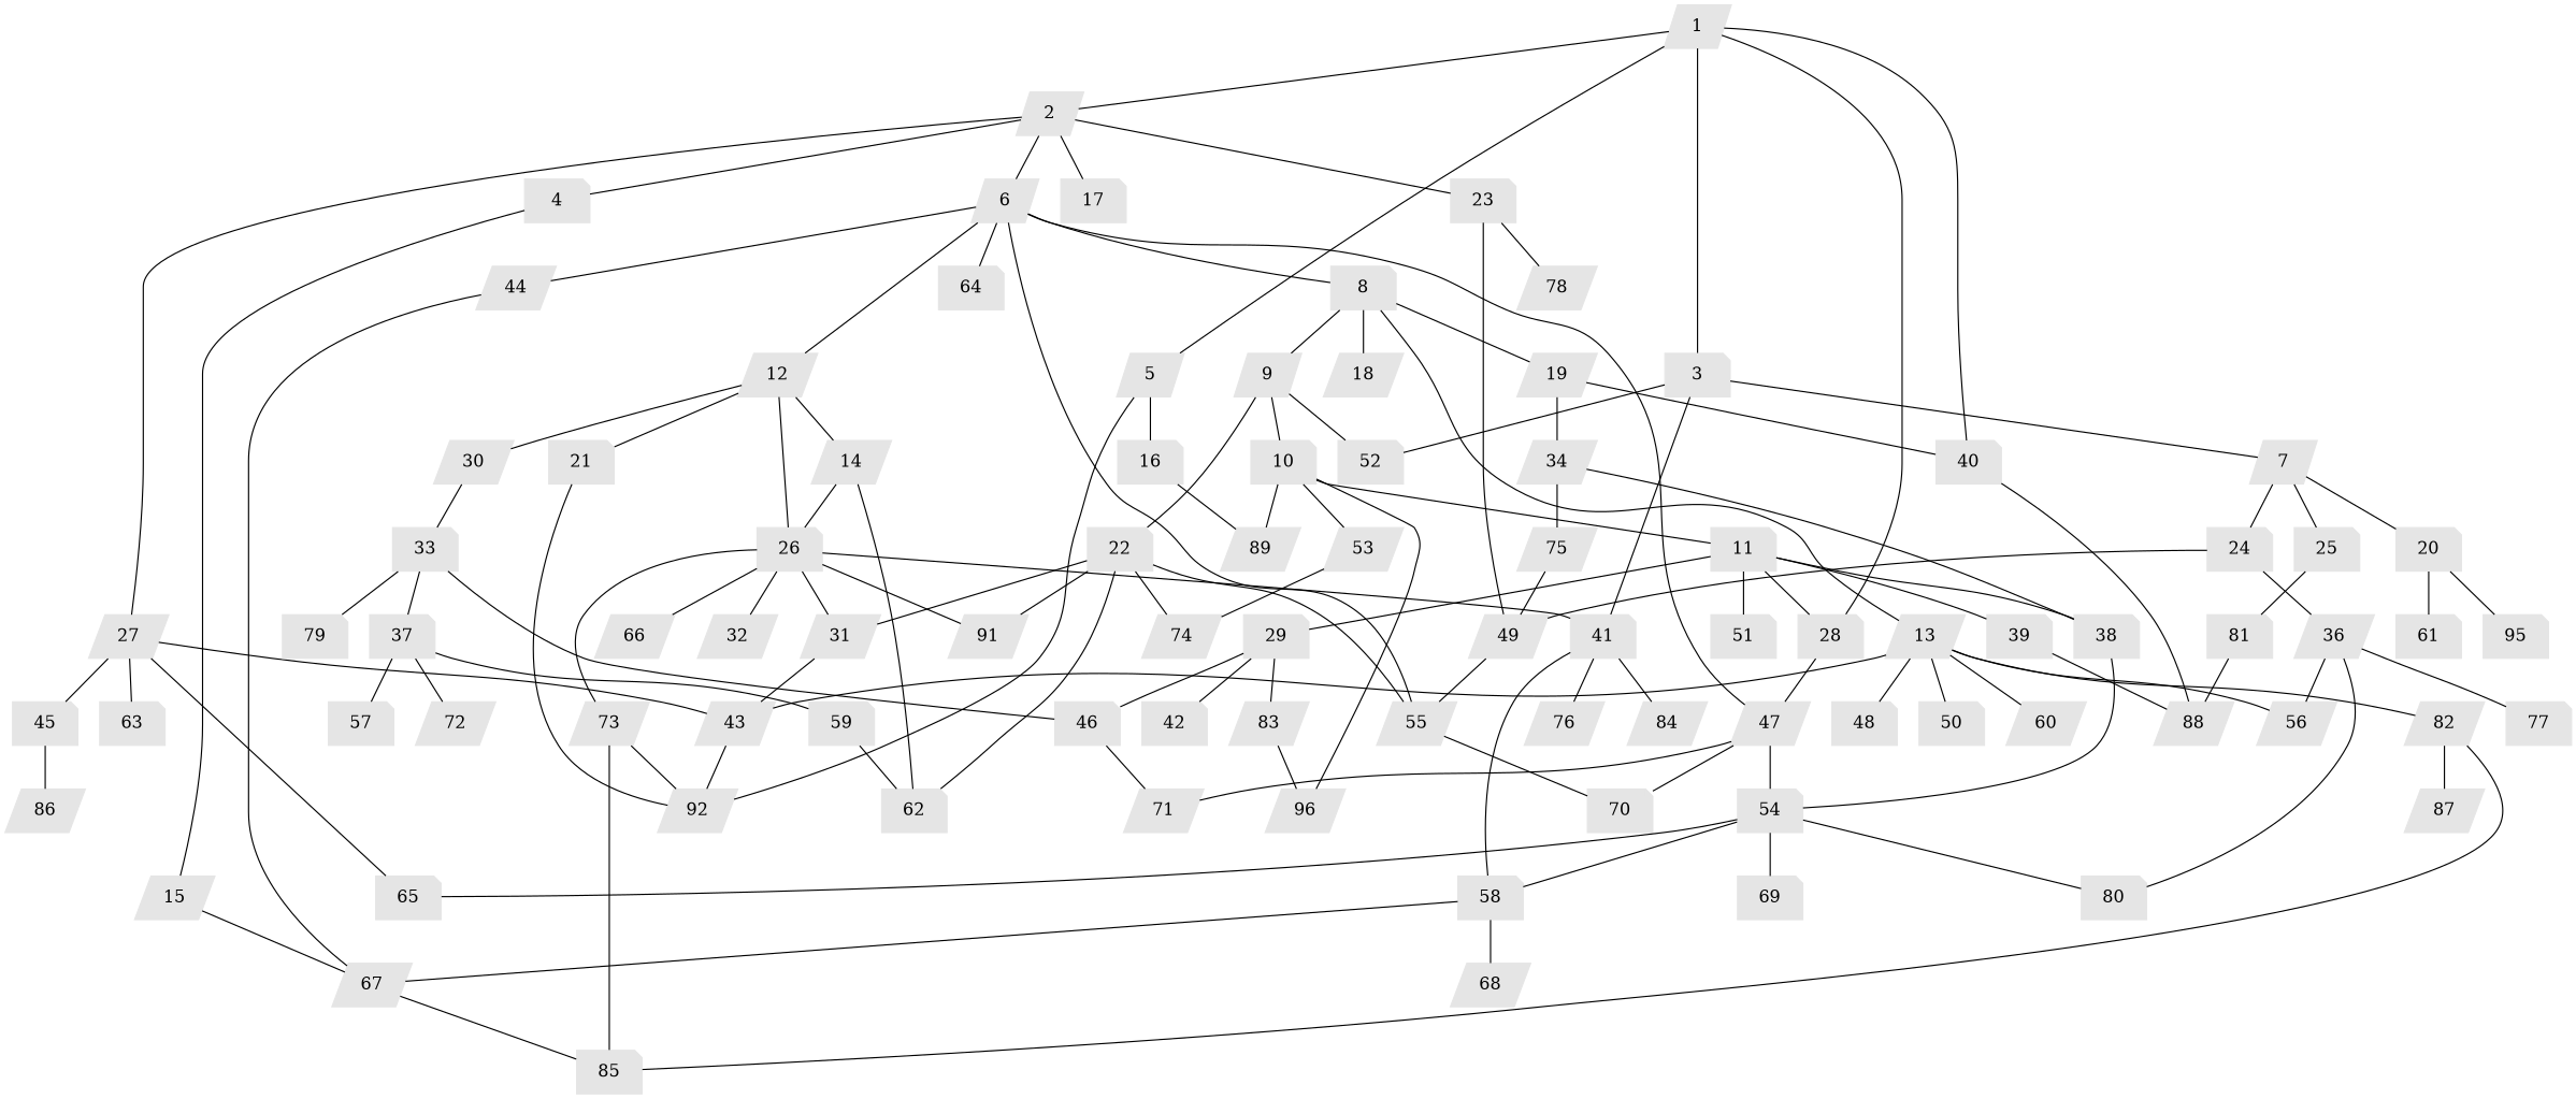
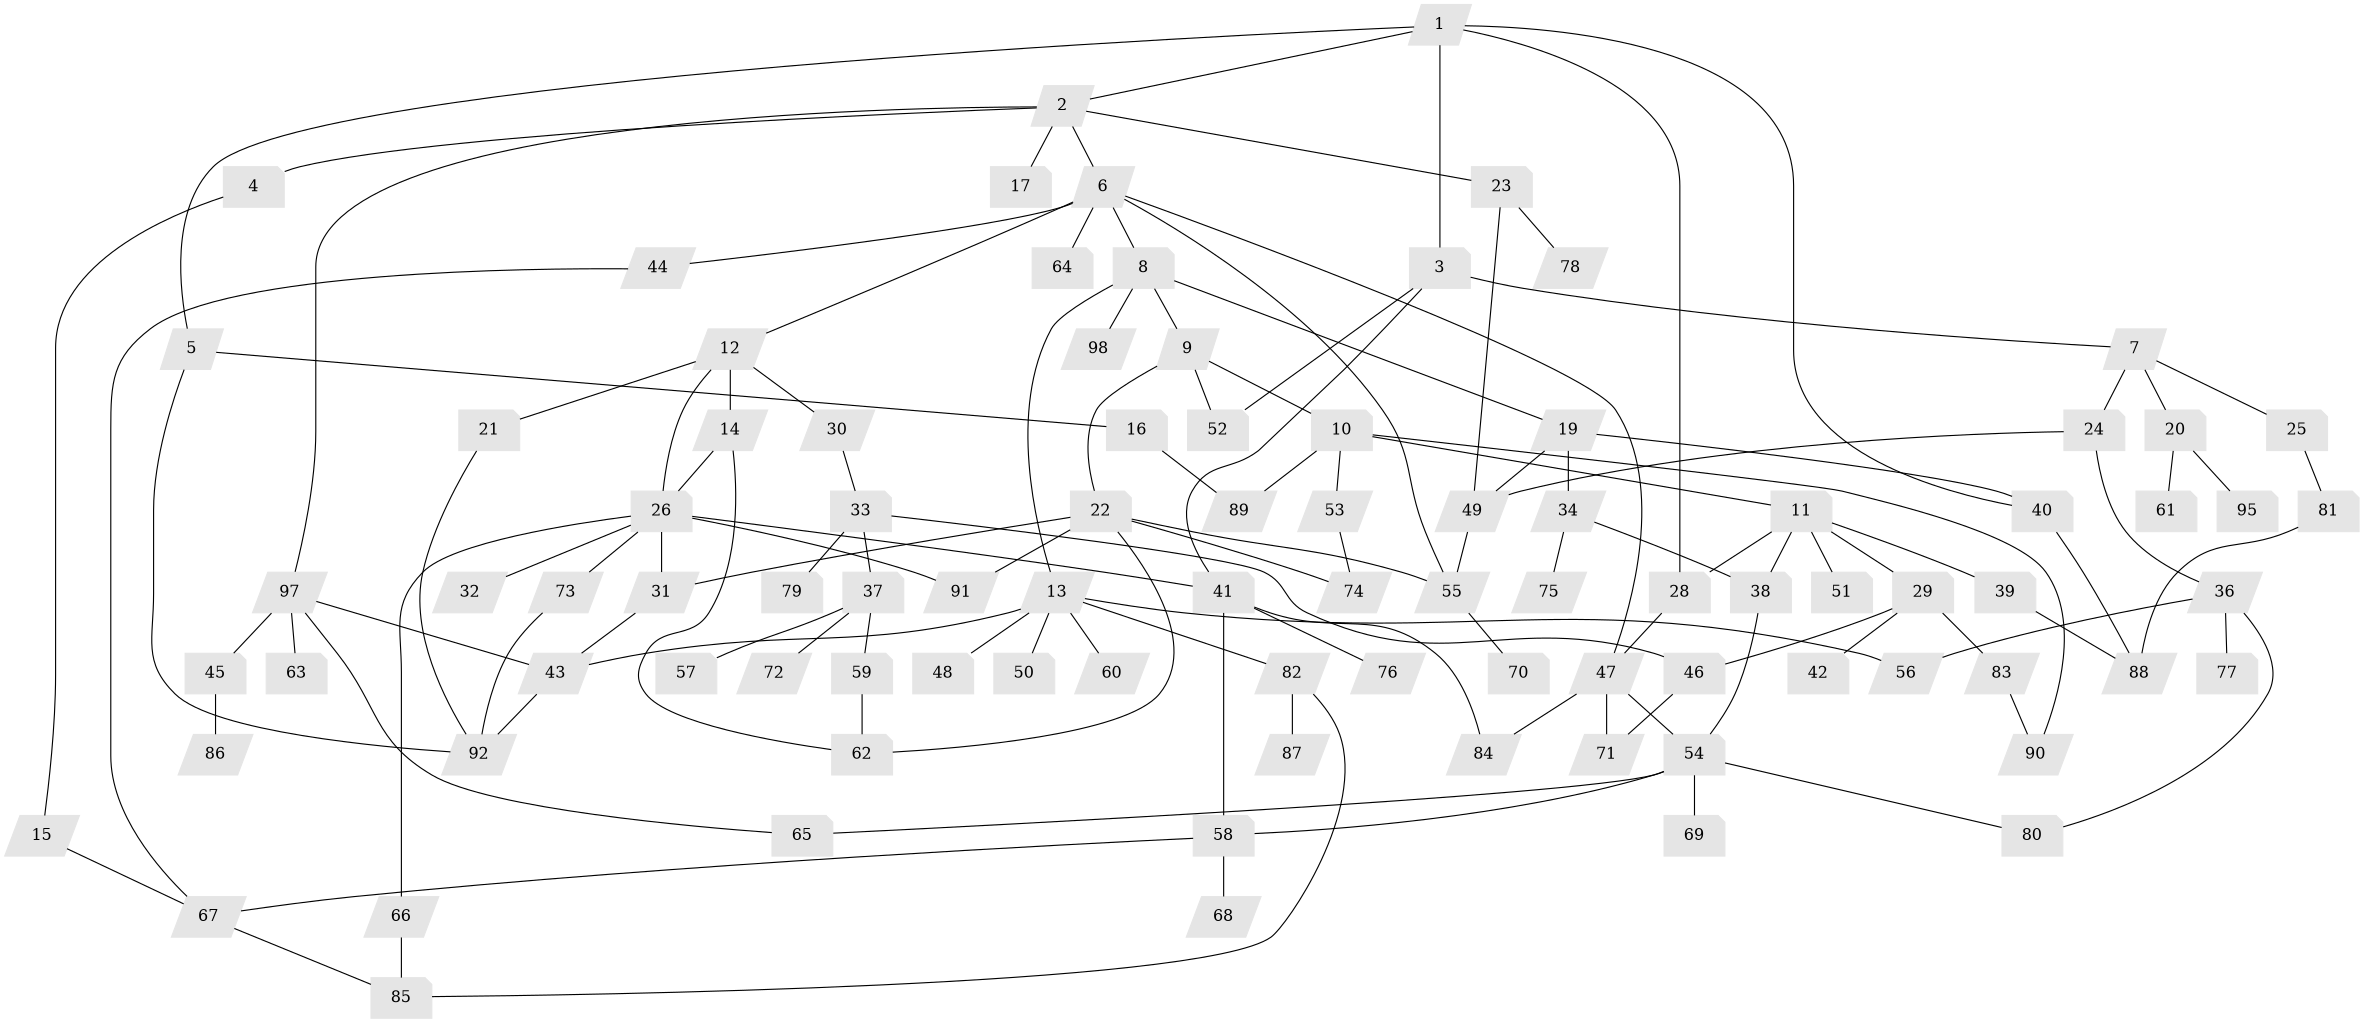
  graph {
    node [color=gray90 shape=parallelogram style=filled]
    1
    2
    3 [shape=note]
    5
    28 [shape=note]
    40 [shape=note]
    4 [shape=note]
    6
    17 [shape=note]
    23 [shape=note]
-   27
+   27 [label=97]
    7
    41 [shape=note]
    52 [shape=note]
    16 [shape=note]
    92
    47
    88
    15
    8 [shape=note]
    12
    44
    55
    64 [shape=note]
    49
    78
    43
    45 [shape=note]
    63 [shape=note]
    65 [shape=note]
    20 [shape=note]
    24 [shape=note]
    25 [shape=note]
    58 [shape=note]
    76
    84
    67
    89
    9
    13
-   18
+   18 [label=98]
    19
    14
    21 [shape=note]
    26 [shape=note]
    30
    54 [shape=note]
    71
    70 [shape=note]
    n50 [label=95 shape=note]
    61 [shape=note]
    36
    81 [shape=note]
    10 [shape=note]
    22 [shape=note]
    48 [shape=note]
    50 [shape=note]
    56
    60
    82
    34
    11 [shape=note]
    53
-   90 [label=96]
+   90
    62 [shape=note]
    31
    74
    91
    29 [shape=note]
    38 [shape=note]
    39 [shape=note]
    51 [shape=note]
    42 [shape=note]
    46 [shape=note]
    83
    32
    66
    73
    33 [shape=note]
    85 [shape=note]
    87
    75
    77 [shape=note]
    80 [shape=note]
    86
    37 [shape=note]
    79 [shape=note]
    57 [shape=note]
    59 [shape=note]
    72
    69 [shape=note]
    68
    1 -- 2
    1 -- 3
    1 -- 5
    1 -- 28
    1 -- 40
    2 -- 4
    2 -- 6
    2 -- 17
    2 -- 23
    2 -- 27
    3 -- 7
    3 -- 41
    3 -- 52
    5 -- 16
    5 -- 92
    28 -- 47
    40 -- 88
    4 -- 15
    6 -- 47
    6 -- 8
    6 -- 12
    6 -- 44
    6 -- 55
    6 -- 64
    23 -- 49
    23 -- 78
    27 -- 43
    27 -- 45
    27 -- 63
    27 -- 65
    7 -- 20
    7 -- 24
    7 -- 25
    41 -- 58
    41 -- 76
    41 -- 84
    16 -- 89
-   47 -- 70
+   47 -- 84
    47 -- 54
    47 -- 71
    15 -- 67
    8 -- 9
    8 -- 13
    8 -- 18
    8 -- 19
    12 -- 14
    12 -- 21
    12 -- 26
    12 -- 30
    44 -- 67
    55 -- 70
    49 -- 55
    43 -- 92
    45 -- 86
    20 -- n50
    20 -- 61
    24 -- 49
    24 -- 36
    25 -- 81
    58 -- 67
    58 -- 68
    67 -- 85
    9 -- 52
    9 -- 10
    9 -- 22
    13 -- 43
    13 -- 48
    13 -- 50
    13 -- 56
    13 -- 60
    13 -- 82
    19 -- 40
-   75 -- 49
+   19 -- 49
    19 -- 34
    14 -- 26
    14 -- 62
    21 -- 92
    26 -- 41
    26 -- 31
    26 -- 91
    26 -- 32
    26 -- 66
    26 -- 73
    30 -- 33
    54 -- 65
    54 -- 58
    54 -- 80
    54 -- 69
    36 -- 56
    36 -- 77
    36 -- 80
    81 -- 88
    10 -- 89
    10 -- 11
    10 -- 53
    10 -- 90
    22 -- 55
    22 -- 62
    22 -- 31
    22 -- 74
    22 -- 91
    82 -- 85
    82 -- 87
    34 -- 38
    34 -- 75
    11 -- 28
    11 -- 29
    11 -- 38
    11 -- 39
    11 -- 51
    53 -- 74
    31 -- 43
    29 -- 42
    29 -- 46
    29 -- 83
    38 -- 54
    39 -- 88
    46 -- 71
    83 -- 90
    73 -- 92
-   73 -- 85
+   66 -- 85
    33 -- 46
    33 -- 37
    33 -- 79
    37 -- 57
    37 -- 59
    37 -- 72
    59 -- 62
  }
